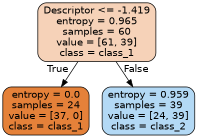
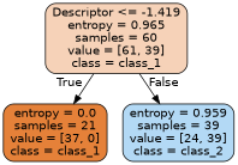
  digraph {
    node [color=black fontname=helvetica shape=box style="filled, rounded"]
    edge [fontname=helvetica labeldistance=2.5]
    n1 [fillcolor="#f6d2b8" label="Descriptor <= -1.419\nentropy = 0.965\nsamples = 60\nvalue = [61, 39]\nclass = class_1"]
-   n2 [fillcolor="#e58139" label="entropy = 0.0\nsamples = 24\nvalue = [37, 0]\nclass = class_1"]
+   n2 [fillcolor="#e58139" label="entropy = 0.0\nsamples = 21\nvalue = [37, 0]\nclass = class_1"]
    n3 [fillcolor="#b3d9f5" label="entropy = 0.959\nsamples = 39\nvalue = [24, 39]\nclass = class_2"]
    n1 -> n2 [headlabel=True labelangle=45]
    n1 -> n3 [headlabel=False labelangle=-45]
  }
